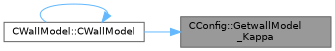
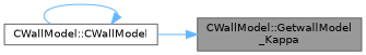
  digraph {
    rankdir=RL
    node [fontname=Helvetica fontsize=10 shape=box style=filled]
    edge [color=steelblue1 dir=back fontname=Helvetica fontsize=10 labelfontname=Helvetica labelfontsize=10 style=solid]
-   n1 [color=gray40 fillcolor=grey60 fontcolor=black height=0.2 label="CConfig::GetwallModel\l_Kappa" width=0.4]
+   n1 [color=gray40 fillcolor=grey60 fontcolor=black height=0.2 label="CWallModel::GetwallModel\l_Kappa" width=0.4]
    n2 [color=grey40 fillcolor=white height=0.2 label="CWallModel::CWallModel" width=0.4]
    n1 -> n2
    n2 -> n2
  }
